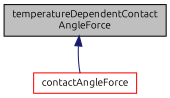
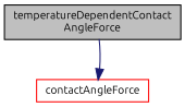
  digraph {
    fontname=Ubuntu
    node [fontname=Ubuntu fontsize=10 shape=record]
    n1 [color=black fillcolor=grey75 fontcolor=black height=0.2 label="temperatureDependentContact\lAngleForce" style=filled width=0.4]
    n2 [color=red height=0.2 label=contactAngleForce width=0.4]
-   n1 -> n2 [color=midnightblue dir=back fontname=Ubuntu fontsize=10 labelfontname=Helvetica labelfontsize=10 style=solid]
+   n2 -> n1 [color=midnightblue dir=back fontname=Ubuntu fontsize=10 labelfontname=Helvetica labelfontsize=10 style=solid]
  }
